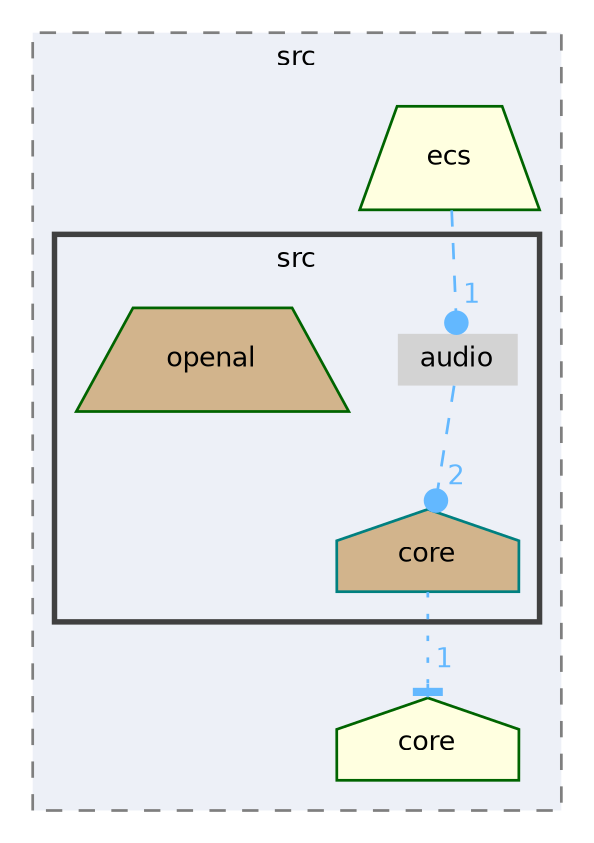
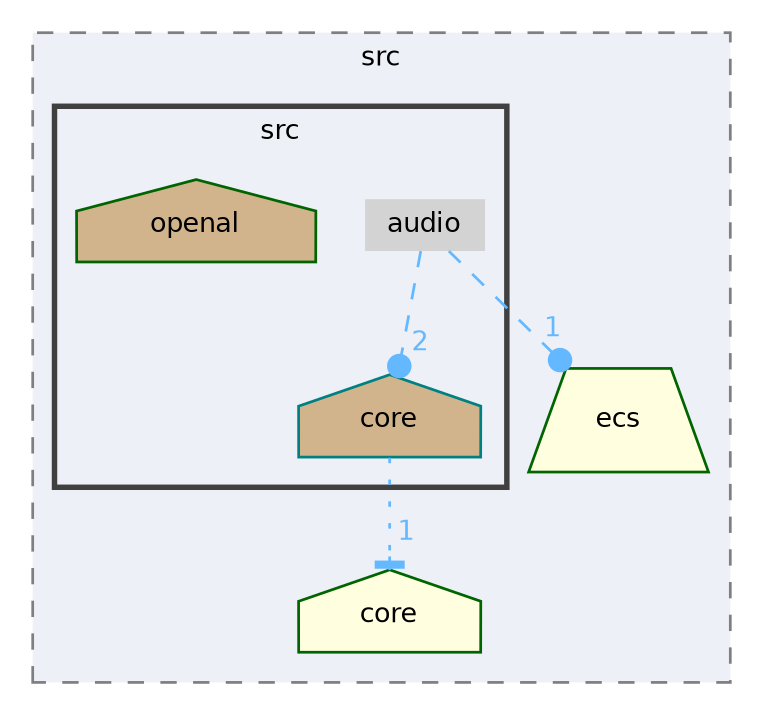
  digraph {
    compound=true
    node [fontname=Helvetica fontsize=10 shape=house style=filled fillcolor=tan color=darkgreen]
    edge [color=steelblue1 fontcolor=steelblue1 fontname=Helvetica fontsize=10 headlabel=1 labeldistance=1.5 labelfontname=Helvetica labelfontsize=10 style=dashed arrowhead=dot]
    n1 [height=0.2 label=audio shape=plaintext width=0.4 fillcolor=lightgrey color=deeppink]
    n2 [color=teal height=0.2 label=core width=0.4]
-   n3 [height=0.2 label=openal shape=trapezium width=0.4]
+   n3 [height=0.2 label=openal width=0.4]
    n4 [fillcolor=lightyellow height=0.2 label=ecs shape=trapezium width=0.4]
    n5 [fillcolor=lightyellow height=0.2 label=core width=0.4]
    subgraph cluster_1 {
      bgcolor="#edf0f7"
      fontname=Helvetica
      fontsize=10
      label=src
      pencolor=grey50
      style="filled,dashed"
      n4
      n5
      subgraph cluster_2 {
        bgcolor="#edf0f7"
        fontname=Helvetica
        fontsize=10
        pencolor=grey25
        style="filled,bold"
        n1
        n2
        n3
      }
    }
    n1 -> n2 [headlabel=2]
-   n4 -> n1
+   n1 -> n4
    n2 -> n5 [style=dotted arrowhead=tee]
  }
